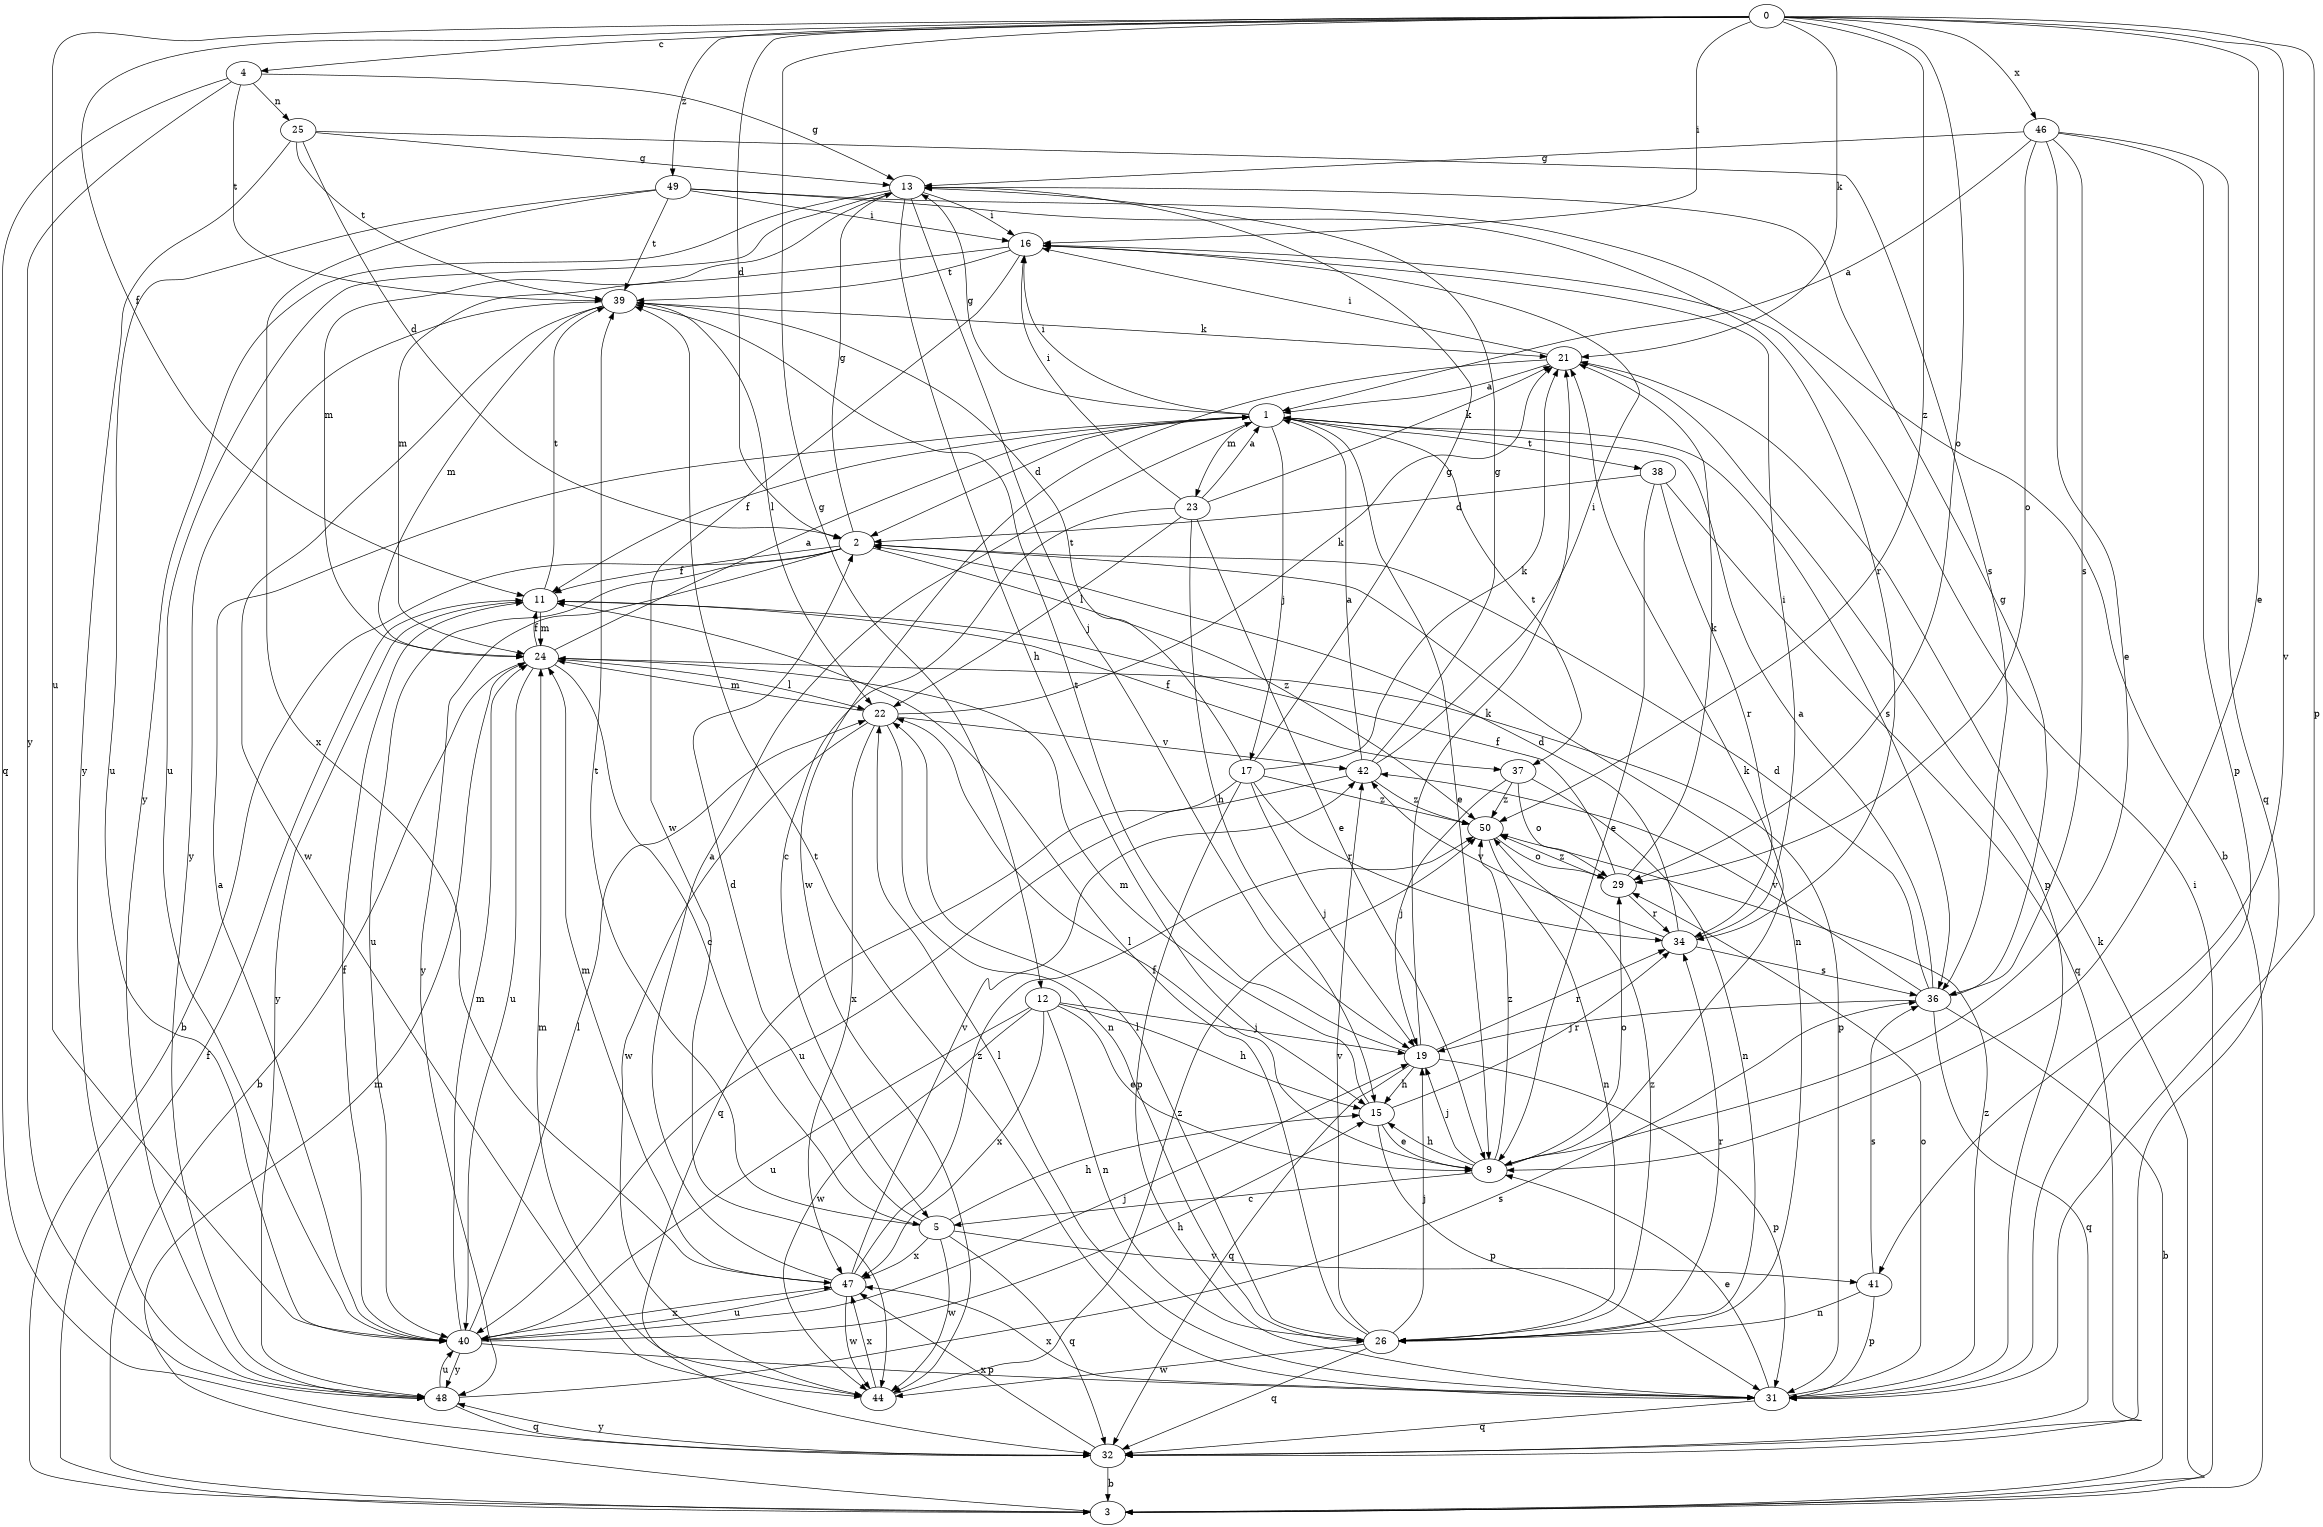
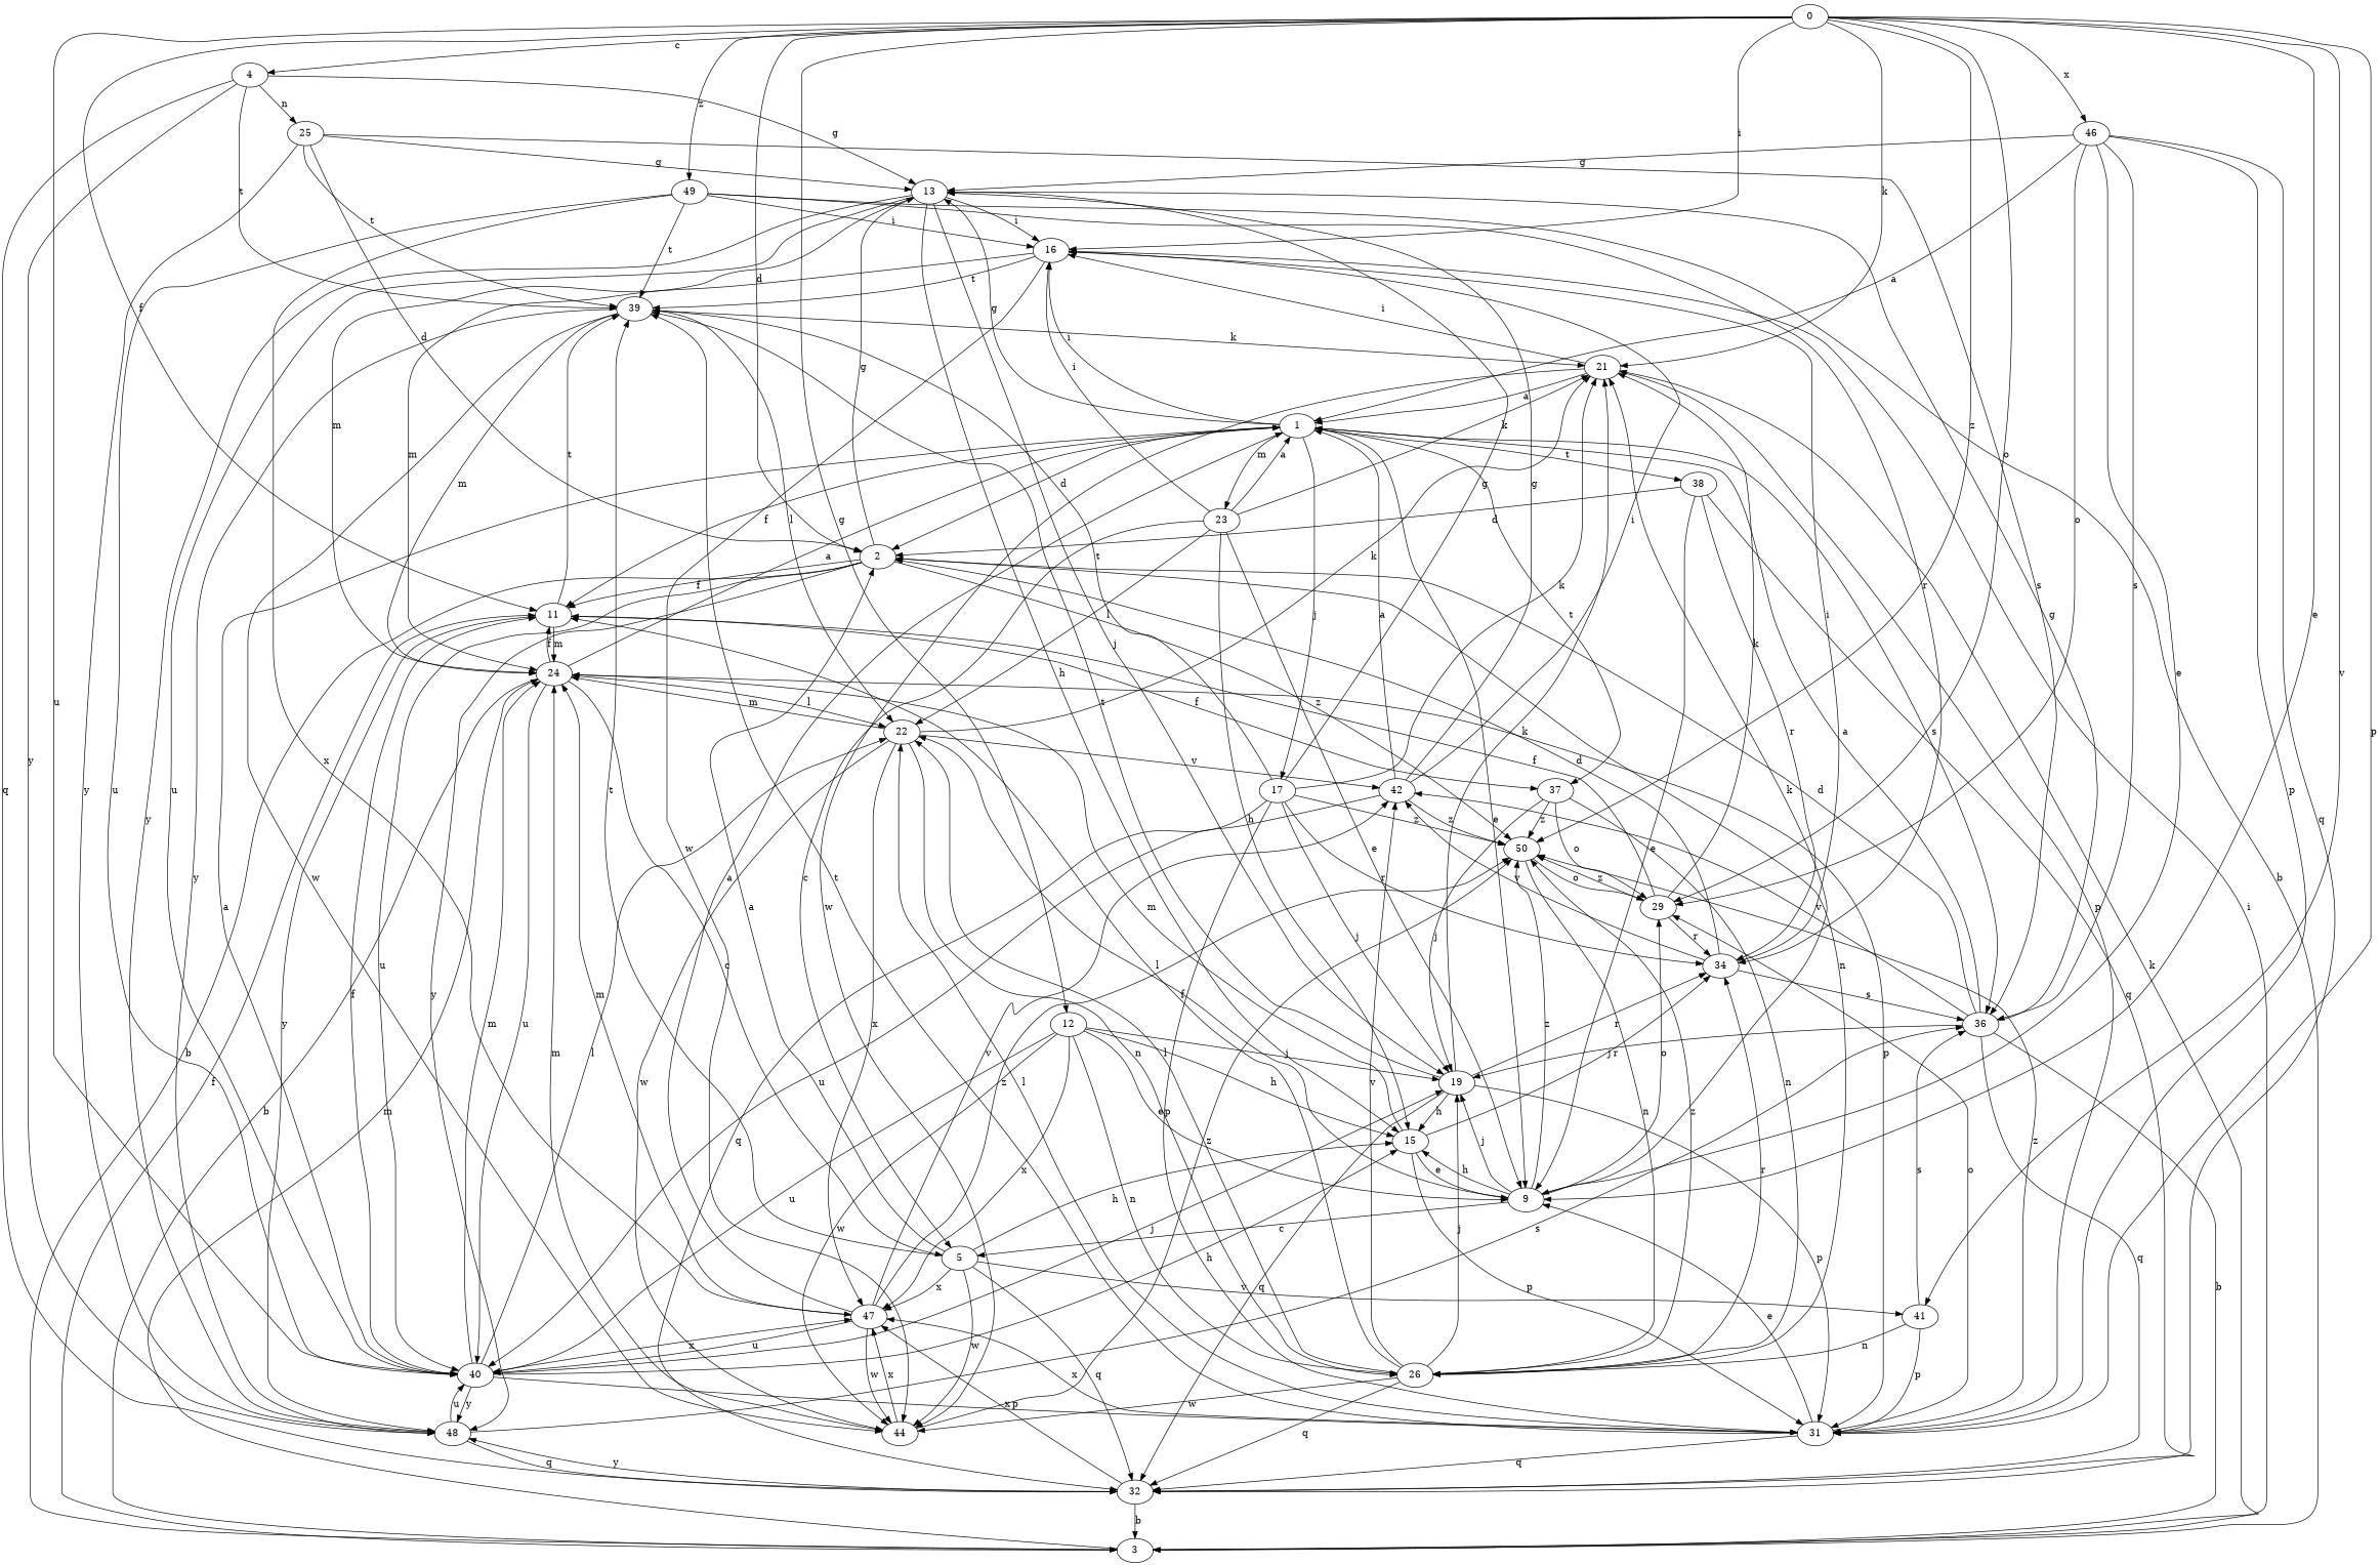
  strict digraph {
    0
    4
    n3 [label=2]
    9
    11
    12
    16
    21
    29
    31
    40
    41
    46
    49
    50
    13
    25
    32
    39
    48
    3
    26
    5
    15
    19
    22
    37
    24
    44
    47
    1
    34
    36
    17
    23
    38
    42
    0 -> 4 [label=c]
    0 -> n3 [label=d]
    0 -> 9 [label=e]
    0 -> 11 [label=f]
    0 -> 12 [label=g]
    0 -> 16 [label=i]
    0 -> 21 [label=k]
    0 -> 29 [label=o]
    0 -> 31 [label=p]
    0 -> 40 [label=u]
    0 -> 41 [label=v]
    0 -> 46 [label=x]
    0 -> 49 [label=z]
    0 -> 50 [label=z]
    4 -> 13 [label=g]
    4 -> 25 [label=n]
    4 -> 32 [label=q]
    4 -> 39 [label=t]
    4 -> 48 [label=y]
    n3 -> 11 [label=f]
    n3 -> 40 [label=u]
    n3 -> 50 [label=z]
    n3 -> 13 [label=g]
    n3 -> 48 [label=y]
    n3 -> 3 [label=b]
    n3 -> 26 [label=n]
    9 -> 21 [label=k]
    9 -> 29 [label=o]
    9 -> 50 [label=z]
    9 -> 5 [label=c]
    9 -> 15 [label=h]
    9 -> 19 [label=j]
    9 -> 22 [label=l]
    11 -> 39 [label=t]
    11 -> 48 [label=y]
    11 -> 37 [label=f]
    11 -> 24 [label=m]
    12 -> 9 [label=e]
    12 -> 40 [label=u]
    12 -> 26 [label=n]
    12 -> 15 [label=h]
    12 -> 19 [label=j]
    12 -> 44 [label=w]
    12 -> 47 [label=x]
    16 -> 39 [label=t]
    16 -> 24 [label=m]
    16 -> 44 [label=w]
    21 -> 16 [label=i]
    21 -> 31 [label=p]
    21 -> 44 [label=w]
    21 -> 1 [label=a]
    29 -> 11 [label=f]
    29 -> 21 [label=k]
    29 -> 50 [label=z]
    29 -> 34 [label=r]
    31 -> 9 [label=e]
    31 -> 29 [label=o]
    31 -> 50 [label=z]
    31 -> 32 [label=q]
    31 -> 39 [label=t]
    31 -> 22 [label=l]
    31 -> 47 [label=x]
    40 -> 11 [label=f]
    40 -> 31 [label=p]
    40 -> 48 [label=y]
    40 -> 15 [label=h]
    40 -> 19 [label=j]
    40 -> 22 [label=l]
    40 -> 24 [label=m]
    40 -> 47 [label=x]
    40 -> 1 [label=a]
    41 -> 31 [label=p]
    41 -> 26 [label=n]
    41 -> 36 [label=s]
    46 -> 9 [label=e]
    46 -> 29 [label=o]
    46 -> 31 [label=p]
    46 -> 13 [label=g]
    46 -> 32 [label=q]
    46 -> 1 [label=a]
    46 -> 36 [label=s]
    49 -> 16 [label=i]
    49 -> 40 [label=u]
    49 -> 39 [label=t]
    49 -> 3 [label=b]
    49 -> 47 [label=x]
    49 -> 34 [label=r]
    50 -> 29 [label=o]
    50 -> 26 [label=n]
    13 -> 16 [label=i]
    13 -> 40 [label=u]
    13 -> 48 [label=y]
    13 -> 15 [label=h]
    13 -> 19 [label=j]
    13 -> 24 [label=m]
    25 -> n3 [label=d]
    25 -> 13 [label=g]
    25 -> 39 [label=t]
    25 -> 48 [label=y]
    25 -> 36 [label=s]
    32 -> 48 [label=y]
    32 -> 3 [label=b]
    32 -> 47 [label=x]
    39 -> 21 [label=k]
    39 -> 48 [label=y]
    39 -> 22 [label=l]
    39 -> 24 [label=m]
    39 -> 44 [label=w]
    48 -> 40 [label=u]
    48 -> 32 [label=q]
    48 -> 36 [label=s]
    3 -> 11 [label=f]
    3 -> 16 [label=i]
    3 -> 21 [label=k]
    3 -> 24 [label=m]
    26 -> 11 [label=f]
    26 -> 50 [label=z]
    26 -> 32 [label=q]
    26 -> 19 [label=j]
    26 -> 22 [label=l]
    26 -> 44 [label=w]
    26 -> 34 [label=r]
    26 -> 42 [label=v]
-   5 -> n3 [label=d]
+   5 -> n3 [label=a]
    5 -> 41 [label=v]
    5 -> 32 [label=q]
    5 -> 39 [label=t]
    5 -> 15 [label=h]
    5 -> 44 [label=w]
    5 -> 47 [label=x]
    15 -> 9 [label=e]
    15 -> 31 [label=p]
    15 -> 24 [label=m]
    15 -> 34 [label=r]
    19 -> 21 [label=k]
    19 -> 31 [label=p]
    19 -> 32 [label=q]
    19 -> 39 [label=t]
    19 -> 15 [label=h]
    19 -> 34 [label=r]
    22 -> 21 [label=k]
    22 -> 26 [label=n]
    22 -> 24 [label=m]
    22 -> 44 [label=w]
    22 -> 47 [label=x]
    22 -> 42 [label=v]
    37 -> 29 [label=o]
    37 -> 50 [label=z]
    37 -> 26 [label=n]
    37 -> 19 [label=j]
    24 -> 11 [label=f]
    24 -> 31 [label=p]
    24 -> 40 [label=u]
    24 -> 3 [label=b]
    24 -> 5 [label=c]
    24 -> 22 [label=l]
    24 -> 1 [label=a]
    44 -> 50 [label=z]
    44 -> 24 [label=m]
    44 -> 47 [label=x]
    47 -> 40 [label=u]
    47 -> 50 [label=z]
    47 -> 24 [label=m]
    47 -> 44 [label=w]
    47 -> 1 [label=a]
    47 -> 42 [label=v]
    1 -> n3 [label=d]
    1 -> 9 [label=e]
    1 -> 11 [label=f]
    1 -> 16 [label=i]
    1 -> 13 [label=g]
    1 -> 37 [label=t]
    1 -> 36 [label=s]
    1 -> 17 [label=j]
    1 -> 23 [label=m]
    1 -> 38 [label=t]
    34 -> n3 [label=d]
    34 -> 16 [label=i]
    34 -> 36 [label=s]
    34 -> 42 [label=v]
    36 -> n3 [label=d]
    36 -> 13 [label=g]
    36 -> 32 [label=q]
    36 -> 3 [label=b]
    36 -> 19 [label=j]
    36 -> 1 [label=a]
    36 -> 42 [label=v]
    17 -> 21 [label=k]
    17 -> 31 [label=p]
    17 -> 50 [label=z]
    17 -> 13 [label=g]
    17 -> 32 [label=q]
    17 -> 39 [label=t]
    17 -> 19 [label=j]
    17 -> 34 [label=r]
    23 -> 9 [label=e]
    23 -> 16 [label=i]
    23 -> 21 [label=k]
    23 -> 5 [label=c]
    23 -> 15 [label=h]
    23 -> 22 [label=l]
    23 -> 1 [label=a]
    38 -> n3 [label=d]
    38 -> 9 [label=e]
    38 -> 32 [label=q]
    38 -> 34 [label=r]
    42 -> 16 [label=i]
    42 -> 40 [label=u]
    42 -> 50 [label=z]
    42 -> 13 [label=g]
    42 -> 1 [label=a]
  }
